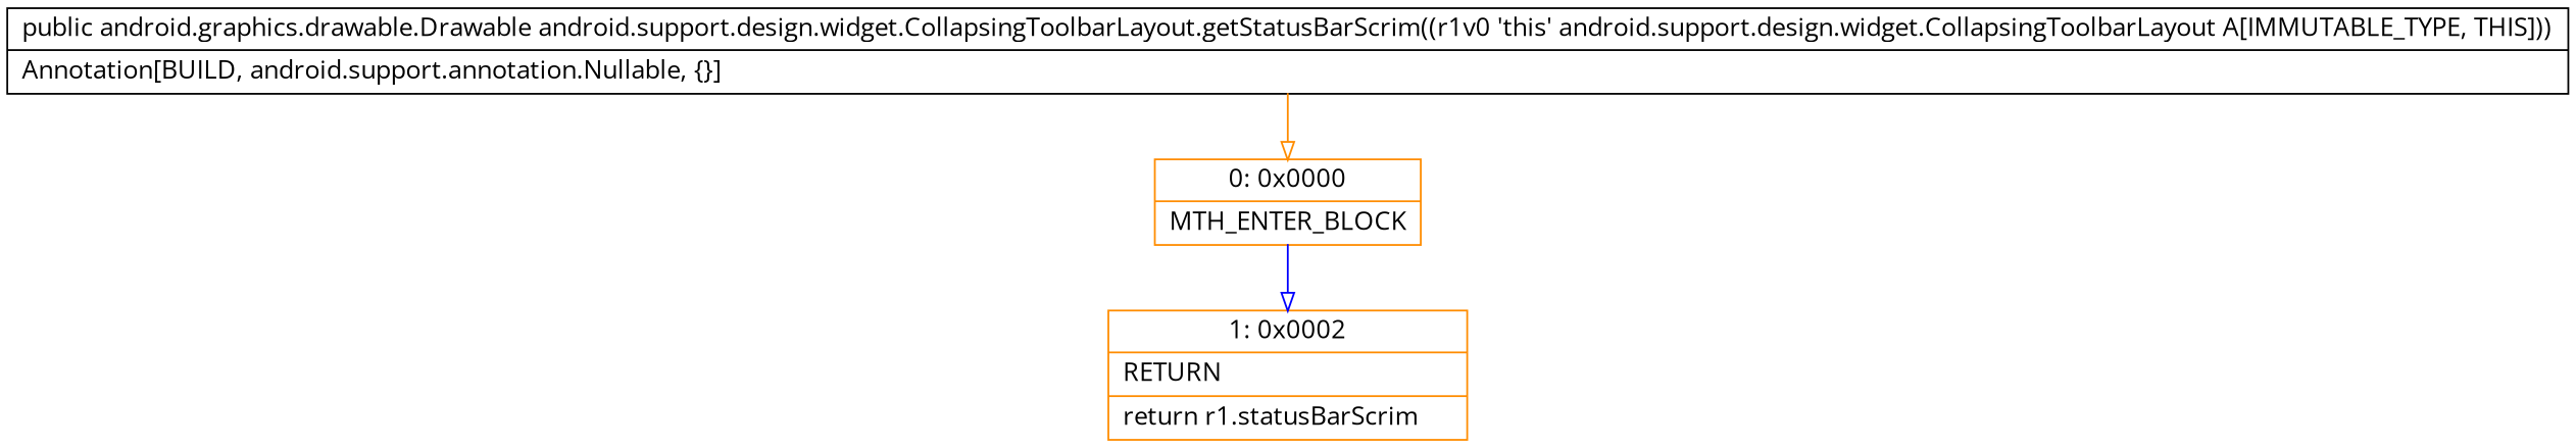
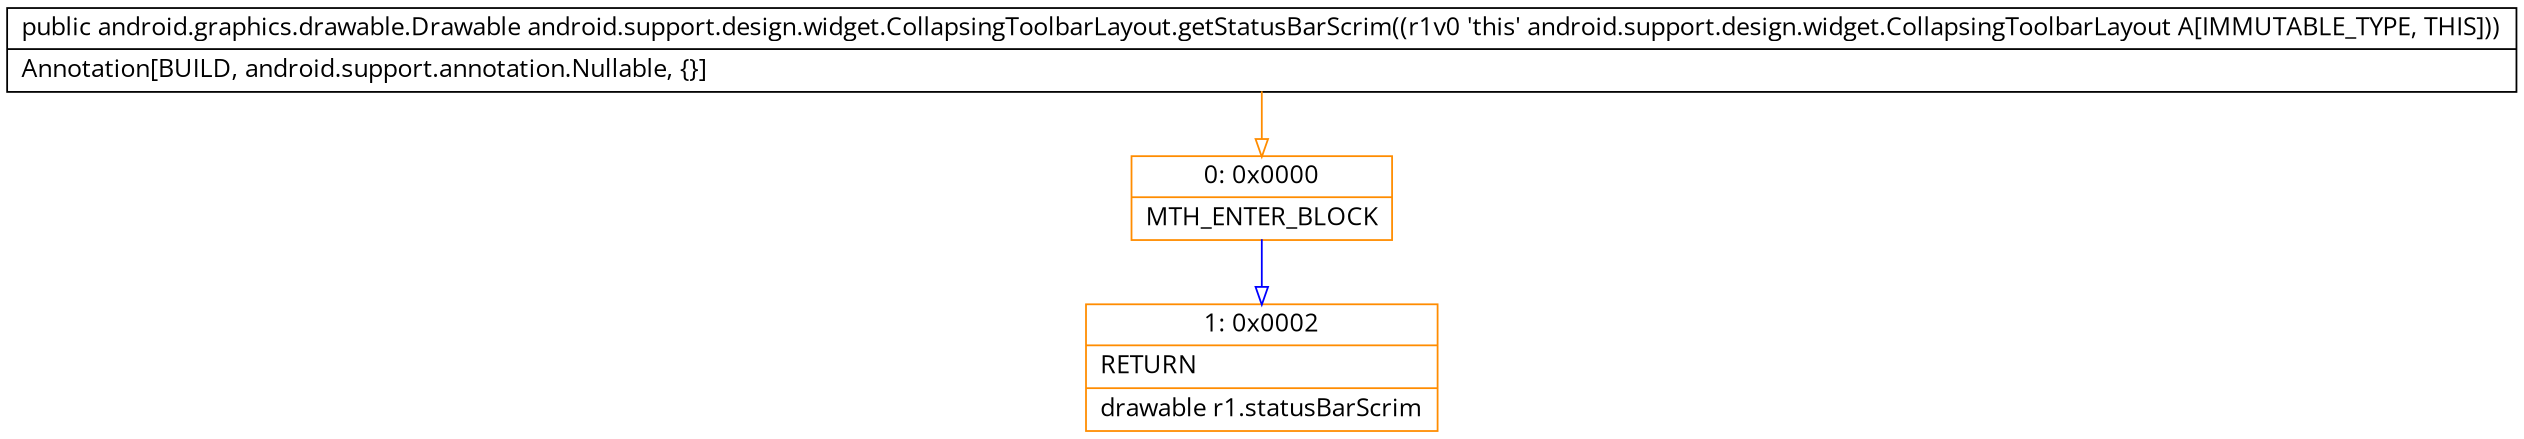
  digraph {
    fontname="Open Sans"
    node [shape=record color=darkorange fontname="Open Sans"]
    edge [arrowhead=onormal fontname="Open Sans"]
    n1 [label="{0\:\ 0x0000|MTH_ENTER_BLOCK\l}"]
-   n2 [label="{1\:\ 0x0002|RETURN\l|return r1.statusBarScrim\l}"]
+   n2 [label="{1\:\ 0x0002|RETURN\l|drawable r1.statusBarScrim\l}"]
    n3 [label="{public android.graphics.drawable.Drawable android.support.design.widget.CollapsingToolbarLayout.getStatusBarScrim((r1v0 'this' android.support.design.widget.CollapsingToolbarLayout A[IMMUTABLE_TYPE, THIS]))  | Annotation[BUILD, android.support.annotation.Nullable, \{\}]\l}" color=black]
    n1 -> n2 [color=blue]
    n3 -> n1 [color=darkorange]
  }
